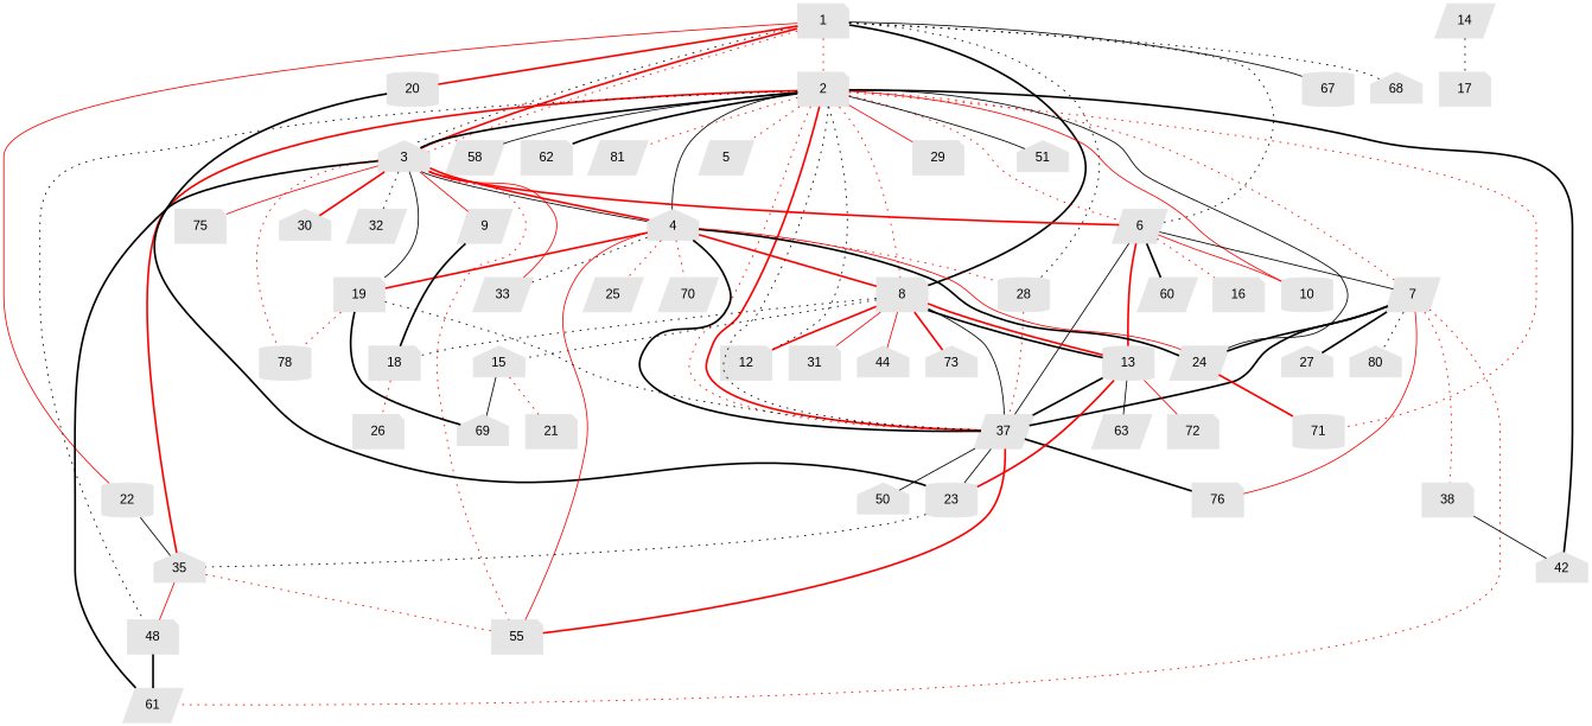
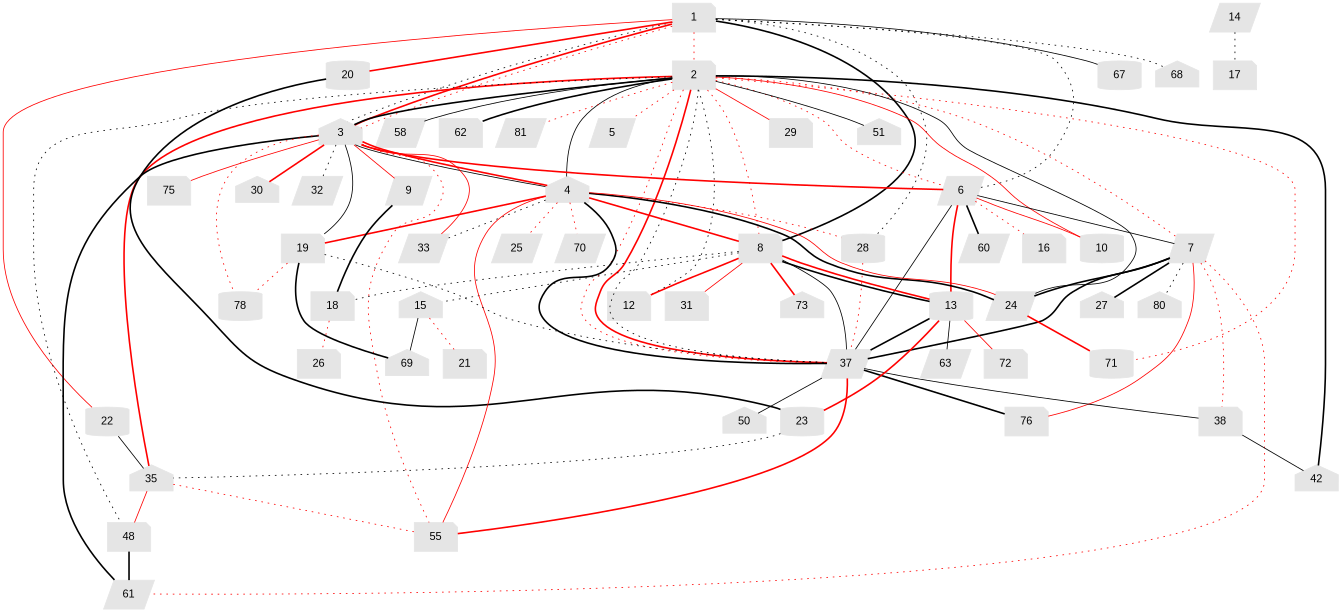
  graph {
    fontname="Liberation Sans"
    node [color=gray90 fontname="Liberation Sans" shape=note style=filled]
    edge [color=red fontname="Liberation Sans" style=dotted]
    1 [super="+49"]
    2 [super="+33"]
    3 [shape=house super="+56"]
    6 [shape=parallelogram super="+59"]
    8 [super="+74"]
    20 [shape=cylinder super="+66"]
    22 [shape=cylinder]
    28 [shape=cylinder super="+39"]
    67 [shape=cylinder]
    68 [shape=house]
    4 [shape=house super="+77"]
    5 [shape=parallelogram]
    7 [shape=parallelogram super="+64"]
    10 [shape=cylinder super="+36"]
    12 [super="+34"]
    24 [shape=parallelogram]
    29
    35 [shape=house super="+54"]
    37 [shape=parallelogram super="+47"]
    42 [shape=house]
    48
    51 [shape=house]
    58 [shape=parallelogram]
    62
    71 [shape=cylinder]
    81 [shape=parallelogram]
    9 [shape=parallelogram]
    19 [super="+53"]
    30 [shape=house super="+52"]
    32 [shape=parallelogram super="+46"]
    n31 [label=33 shape=parallelogram]
    55 [super="+82"]
    61 [shape=parallelogram super="+65"]
    75
    78 [shape=cylinder]
    13 [shape=cylinder super="+41"]
    16
    60 [shape=parallelogram]
    15 [shape=house]
    18 [super="+40"]
    31
-   44 [shape=house]
    73 [shape=house]
    23 [shape=cylinder]
    25 [shape=parallelogram]
    70 [shape=parallelogram]
    27 [shape=house]
    38
    76
    80 [shape=house]
    50 [shape=house]
    69 [shape=house super="+79"]
    63 [shape=parallelogram]
    72
    21 [super="+45"]
    26
    14 [shape=parallelogram super="+57"]
    17
    1 -- 2
    1 -- 3 [color=black]
    1 -- 3 [style=bold]
    1 -- 3
    1 -- 6 [color=black]
    1 -- 8 [color=black style=bold]
    1 -- 20 [style=bold]
    1 -- 22 [style=solid]
    1 -- 28 [color=black]
    1 -- 67 [color=black style=solid]
    1 -- 68 [color=black]
    2 -- 3 [color=black style=bold]
    2 -- 6 [weight=2]
    2 -- 8
    2 -- 4 [color=black style=solid]
    2 -- 5
    2 -- 7
    2 -- 10 [style=solid]
    2 -- 12 [color=black]
    2 -- 24 [color=black style=solid]
    2 -- 29 [style=solid]
    2 -- 35 [style=bold]
    2 -- 37
    2 -- 37 [style=bold]
    2 -- 37 [color=black]
    2 -- 42 [color=black style=bold]
    2 -- 48 [color=black]
    2 -- 51 [color=black style=solid]
    2 -- 58 [color=black style=solid]
    2 -- 62 [color=black style=bold]
    2 -- 71
    2 -- 81
    3 -- 6 [style=bold]
    3 -- 4 [color=black style=solid]
    3 -- 4 [style=bold]
    3 -- 9 [style=solid weight=2]
    3 -- 19 [color=black style=solid weight=2]
    3 -- 30 [style=bold]
    3 -- 32 [color=black]
    3 -- n31 [style=solid]
    3 -- 55
    3 -- 61 [color=black style=bold]
    3 -- 75 [style=solid]
    3 -- 78
    6 -- 7 [color=black style=solid]
    6 -- 10 [style=solid]
    6 -- 37 [color=black style=solid]
    6 -- 13 [style=bold]
    6 -- 16
    6 -- 60 [color=black style=bold]
    8 -- 12 [style=bold]
    8 -- 37 [color=black style=solid weight=2]
    8 -- 13 [color=black style=bold]
    8 -- 13 [style=bold]
    8 -- 15 [color=black]
    8 -- 18 [color=black]
    8 -- 31 [style=solid]
-   8 -- 44 [style=solid]
    8 -- 73 [style=bold]
    20 -- 23 [color=black style=bold]
    22 -- 35 [color=black style=solid]
    28 -- 37
    4 -- 8 [style=bold]
    4 -- 28
    4 -- 24 [color=black style=bold]
    4 -- 24 [style=solid]
    4 -- 37 [color=black style=bold]
    4 -- 19 [style=bold]
    4 -- n31 [color=black]
    4 -- 55 [style=solid]
    4 -- 25
    4 -- 70
    7 -- 24 [color=black style=bold]
    7 -- 37 [color=black style=bold]
    7 -- 61
    7 -- 27 [color=black style=bold]
    7 -- 38
    7 -- 76 [style=solid]
    7 -- 80 [color=black]
    24 -- 71 [style=bold]
    35 -- 48 [style=solid]
    35 -- 55
    37 -- 55 [style=bold]
-   37 -- 23 [color=black style=solid]
+   37 -- 38 [color=black style=solid]
    37 -- 76 [color=black style=bold]
    37 -- 50 [color=black style=solid]
    48 -- 61 [color=black style=bold]
    9 -- 18 [color=black style=bold]
    19 -- 37 [color=black]
    19 -- 78
    19 -- 69 [color=black style=bold]
    13 -- 37 [color=black style=bold]
    13 -- 23 [style=bold]
    13 -- 63 [color=black style=solid]
    13 -- 72 [style=solid]
    15 -- 69 [color=black style=solid]
    15 -- 21
    18 -- 26
    23 -- 35 [color=black]
    38 -- 42 [color=black style=solid]
    14 -- 17 [color=black]
  }
